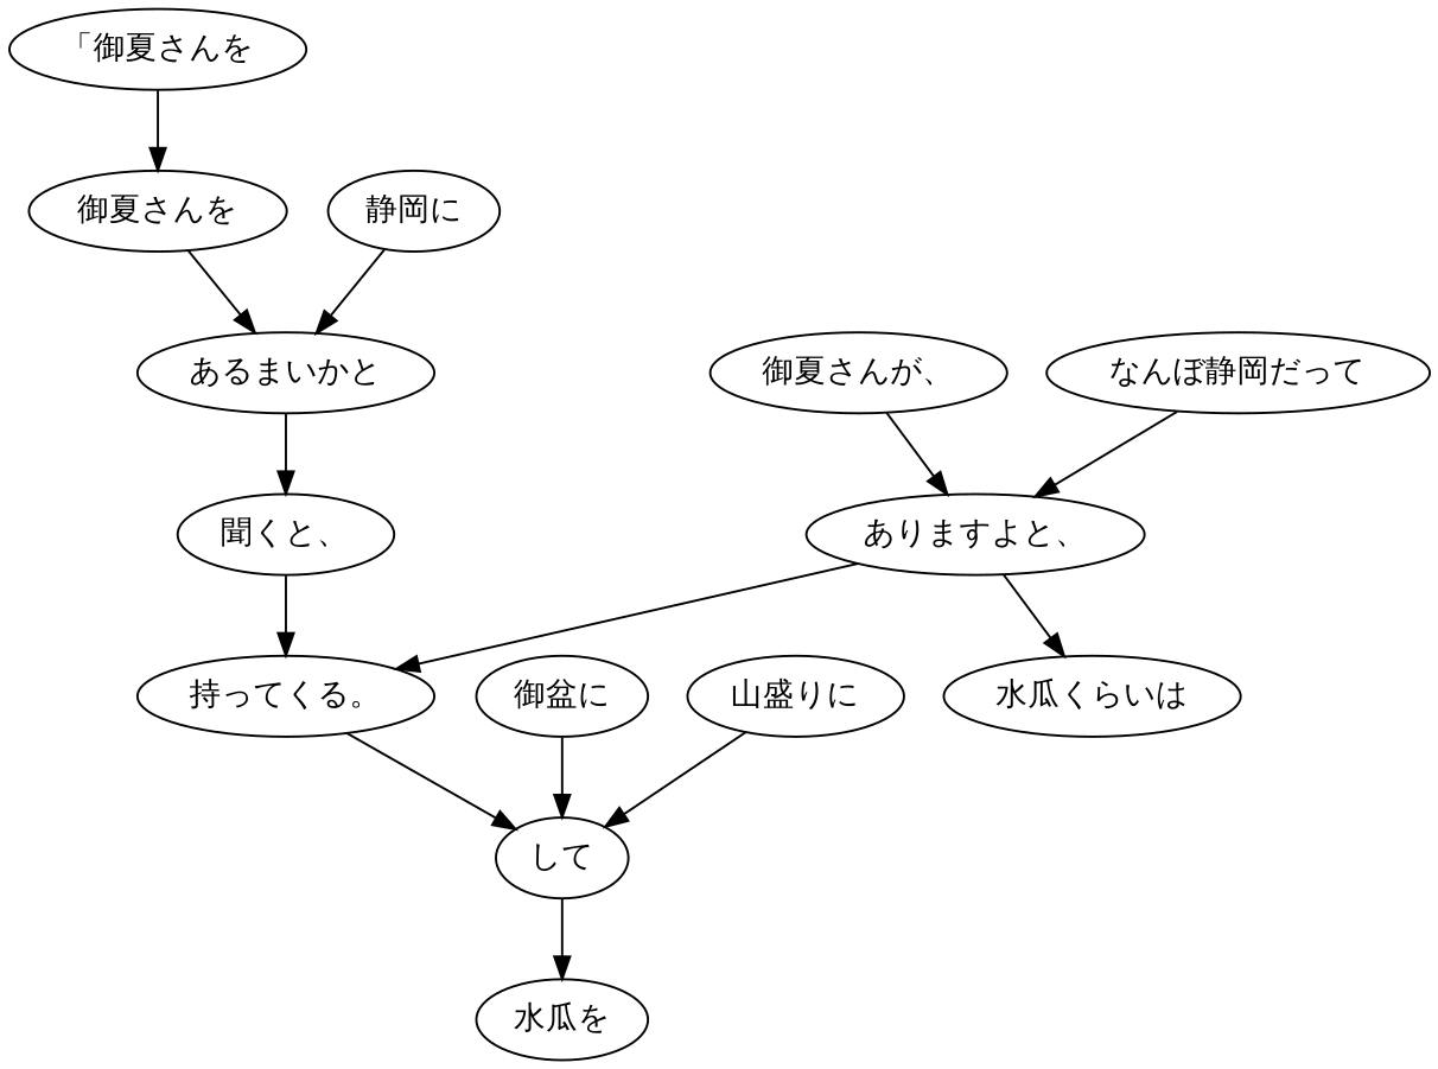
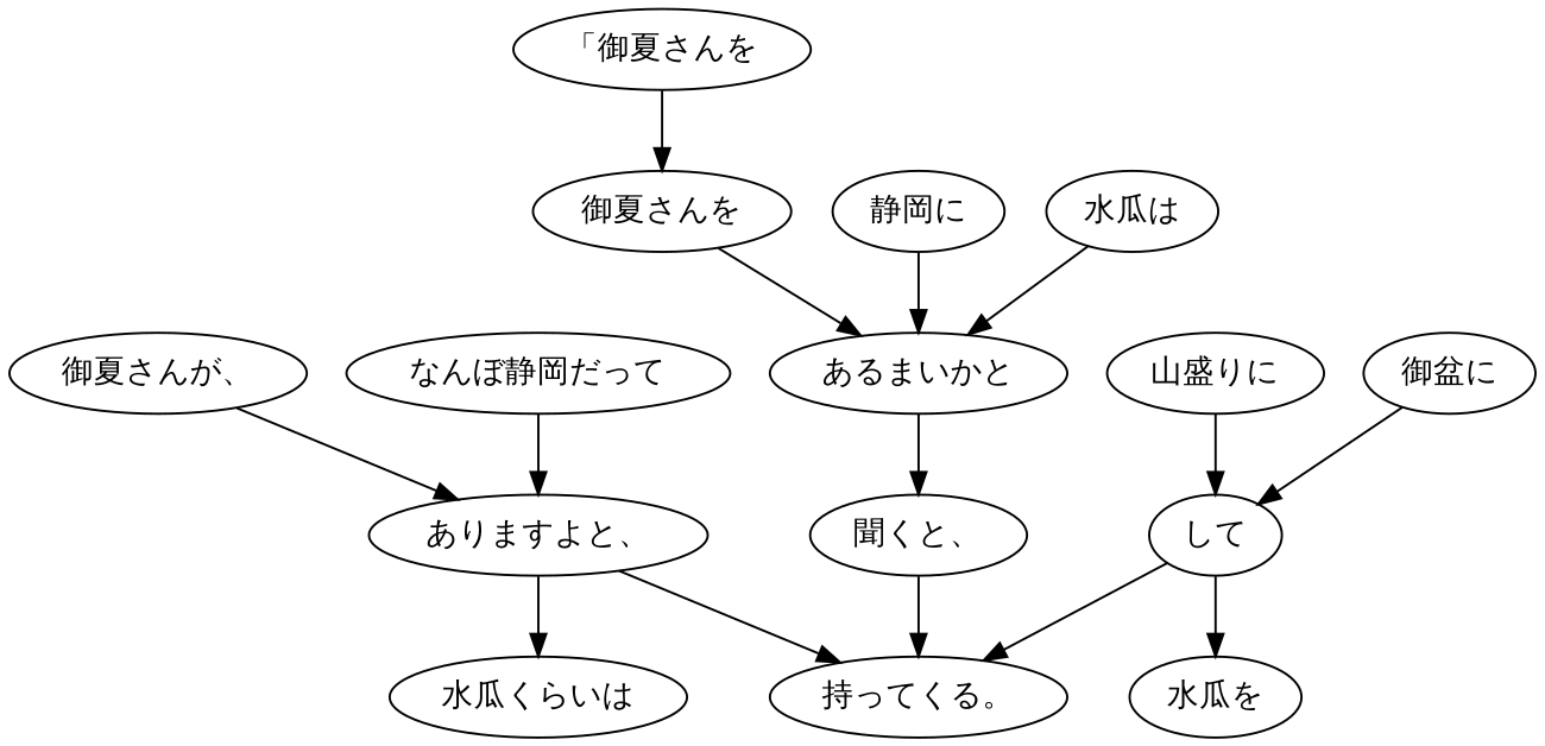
  digraph {
    fontname="IBM Plex Mono"
    node [fontname="IBM Plex Mono"]
    edge [fontname="IBM Plex Mono"]
    n1 [label="「御夏さんを"]
    n2 [label="御夏さんを"]
    n3 [label="あるまいかと"]
    n4 [label="聞くと、"]
    n5 [label="静岡に"]
+   n6 [label="水瓜は"]
    n7 [label="持ってくる。"]
    n8 [label="御夏さんが、"]
    n9 [label="ありますよと、"]
    n10 [label="水瓜くらいは"]
    n11 [label="なんぼ静岡だって"]
    n12 [label="御盆に"]
    n13 [label="して"]
    n14 [label="水瓜を"]
    n15 [label="山盛りに"]
    n1 -> n2
    n2 -> n3
    n3 -> n4
    n4 -> n7
    n5 -> n3
+   n6 -> n3
    n8 -> n9
    n9 -> n7
    n9 -> n10
    n11 -> n9
    n12 -> n13
-   n7 -> n13
+   n13 -> n7
    n13 -> n14
    n15 -> n13
  }
